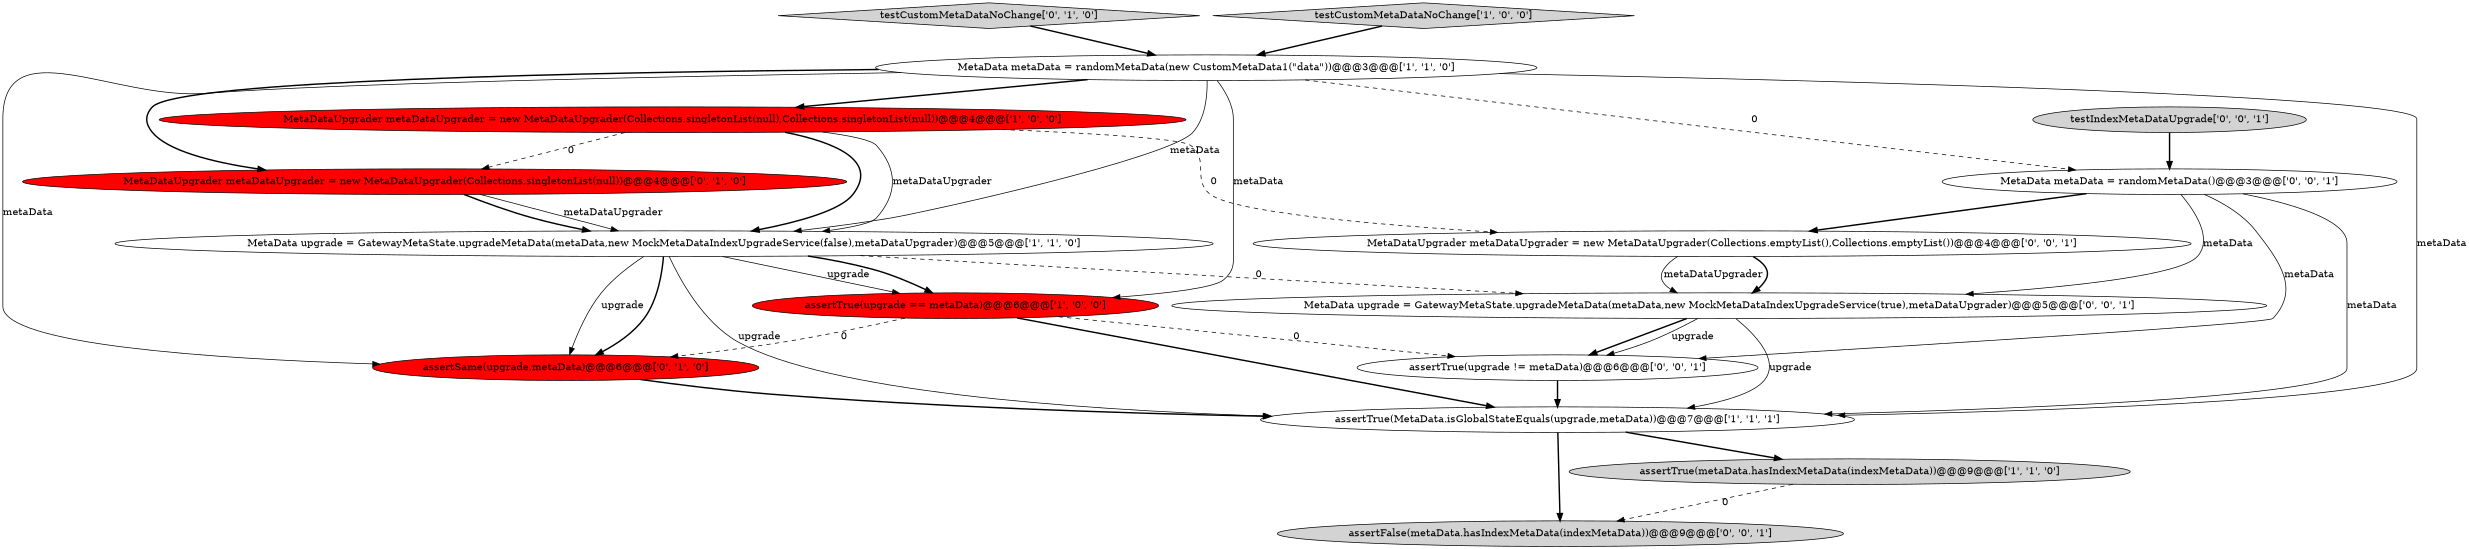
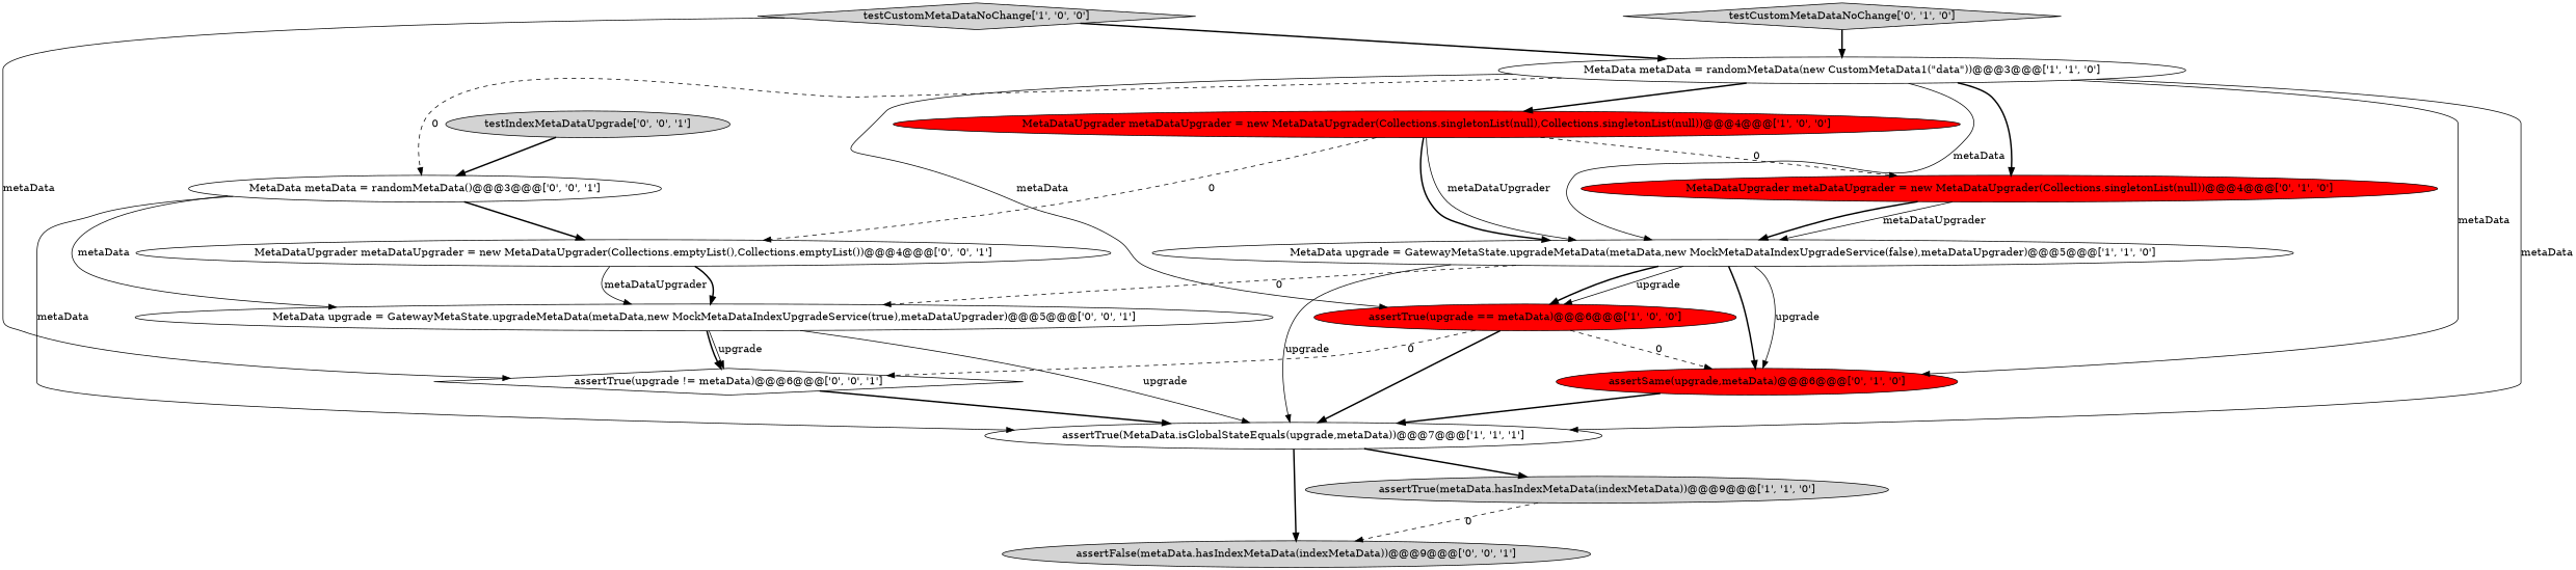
  digraph {
    node [fillcolor=white shape=ellipse style=filled]
    edge [style=bold]
    n1 [label="assertTrue(MetaData.isGlobalStateEquals(upgrade,metaData))@@@7@@@['1', '1', '1']"]
    n2 [fillcolor=lightgray label="assertFalse(metaData.hasIndexMetaData(indexMetaData))@@@9@@@['0', '0', '1']"]
    n3 [fillcolor=lightgray label="assertTrue(metaData.hasIndexMetaData(indexMetaData))@@@9@@@['1', '1', '0']"]
    n4 [fillcolor=red label="assertSame(upgrade,metaData)@@@6@@@['0', '1', '0']"]
    n5 [label="MetaData metaData = randomMetaData(new CustomMetaData1(\"data\"))@@@3@@@['1', '1', '0']"]
    n6 [label="MetaData upgrade = GatewayMetaState.upgradeMetaData(metaData,new MockMetaDataIndexUpgradeService(false),metaDataUpgrader)@@@5@@@['1', '1', '0']"]
    n7 [fillcolor=red label="assertTrue(upgrade == metaData)@@@6@@@['1', '0', '0']"]
    n8 [fillcolor=red label="MetaDataUpgrader metaDataUpgrader = new MetaDataUpgrader(Collections.singletonList(null))@@@4@@@['0', '1', '0']"]
    n9 [label="MetaData metaData = randomMetaData()@@@3@@@['0', '0', '1']"]
    n10 [fillcolor=red label="MetaDataUpgrader metaDataUpgrader = new MetaDataUpgrader(Collections.singletonList(null),Collections.singletonList(null))@@@4@@@['1', '0', '0']"]
    n11 [label="MetaData upgrade = GatewayMetaState.upgradeMetaData(metaData,new MockMetaDataIndexUpgradeService(true),metaDataUpgrader)@@@5@@@['0', '0', '1']"]
-   n12 [label="assertTrue(upgrade != metaData)@@@6@@@['0', '0', '1']"]
+   n12 [label="assertTrue(upgrade != metaData)@@@6@@@['0', '0', '1']" shape=diamond]
    n13 [label="MetaDataUpgrader metaDataUpgrader = new MetaDataUpgrader(Collections.emptyList(),Collections.emptyList())@@@4@@@['0', '0', '1']"]
    n14 [fillcolor=lightgray label="testIndexMetaDataUpgrade['0', '0', '1']"]
    n15 [fillcolor=lightgray label="testCustomMetaDataNoChange['0', '1', '0']" shape=diamond]
    n16 [fillcolor=lightgray label="testCustomMetaDataNoChange['1', '0', '0']" shape=diamond]
    n1 -> n2
    n1 -> n3
    n3 -> n2 [label=0 style=dashed]
    n4 -> n1
    n5 -> n1 [label=metaData style=solid]
    n5 -> n4 [label=metaData style=solid]
    n5 -> n6 [label=metaData style=solid]
    n5 -> n7 [label=metaData style=solid]
    n5 -> n8
    n5 -> n9 [label=0 style=dashed]
    n5 -> n10
    n6 -> n1 [label=upgrade style=solid]
    n6 -> n4 [label=upgrade style=solid]
    n6 -> n4
    n6 -> n7 [label=upgrade style=solid]
    n6 -> n7
    n6 -> n11 [label=0 style=dashed]
    n7 -> n1
    n7 -> n4 [label=0 style=dashed]
    n7 -> n12 [label=0 style=dashed]
    n8 -> n6 [label=metaDataUpgrader style=solid]
    n8 -> n6
    n9 -> n1 [label=metaData style=solid]
    n9 -> n11 [label=metaData style=solid]
-   n9 -> n12 [label=metaData style=solid]
+   n16 -> n12 [label=metaData style=solid]
    n9 -> n13
    n10 -> n6 [label=metaDataUpgrader style=solid]
    n10 -> n6
    n10 -> n8 [label=0 style=dashed]
    n10 -> n13 [label=0 style=dashed]
    n11 -> n1 [label=upgrade style=solid]
    n11 -> n12
    n11 -> n12 [label=upgrade style=solid]
    n12 -> n1
    n13 -> n11
    n13 -> n11 [label=metaDataUpgrader style=solid]
    n14 -> n9
    n15 -> n5
    n16 -> n5
  }
